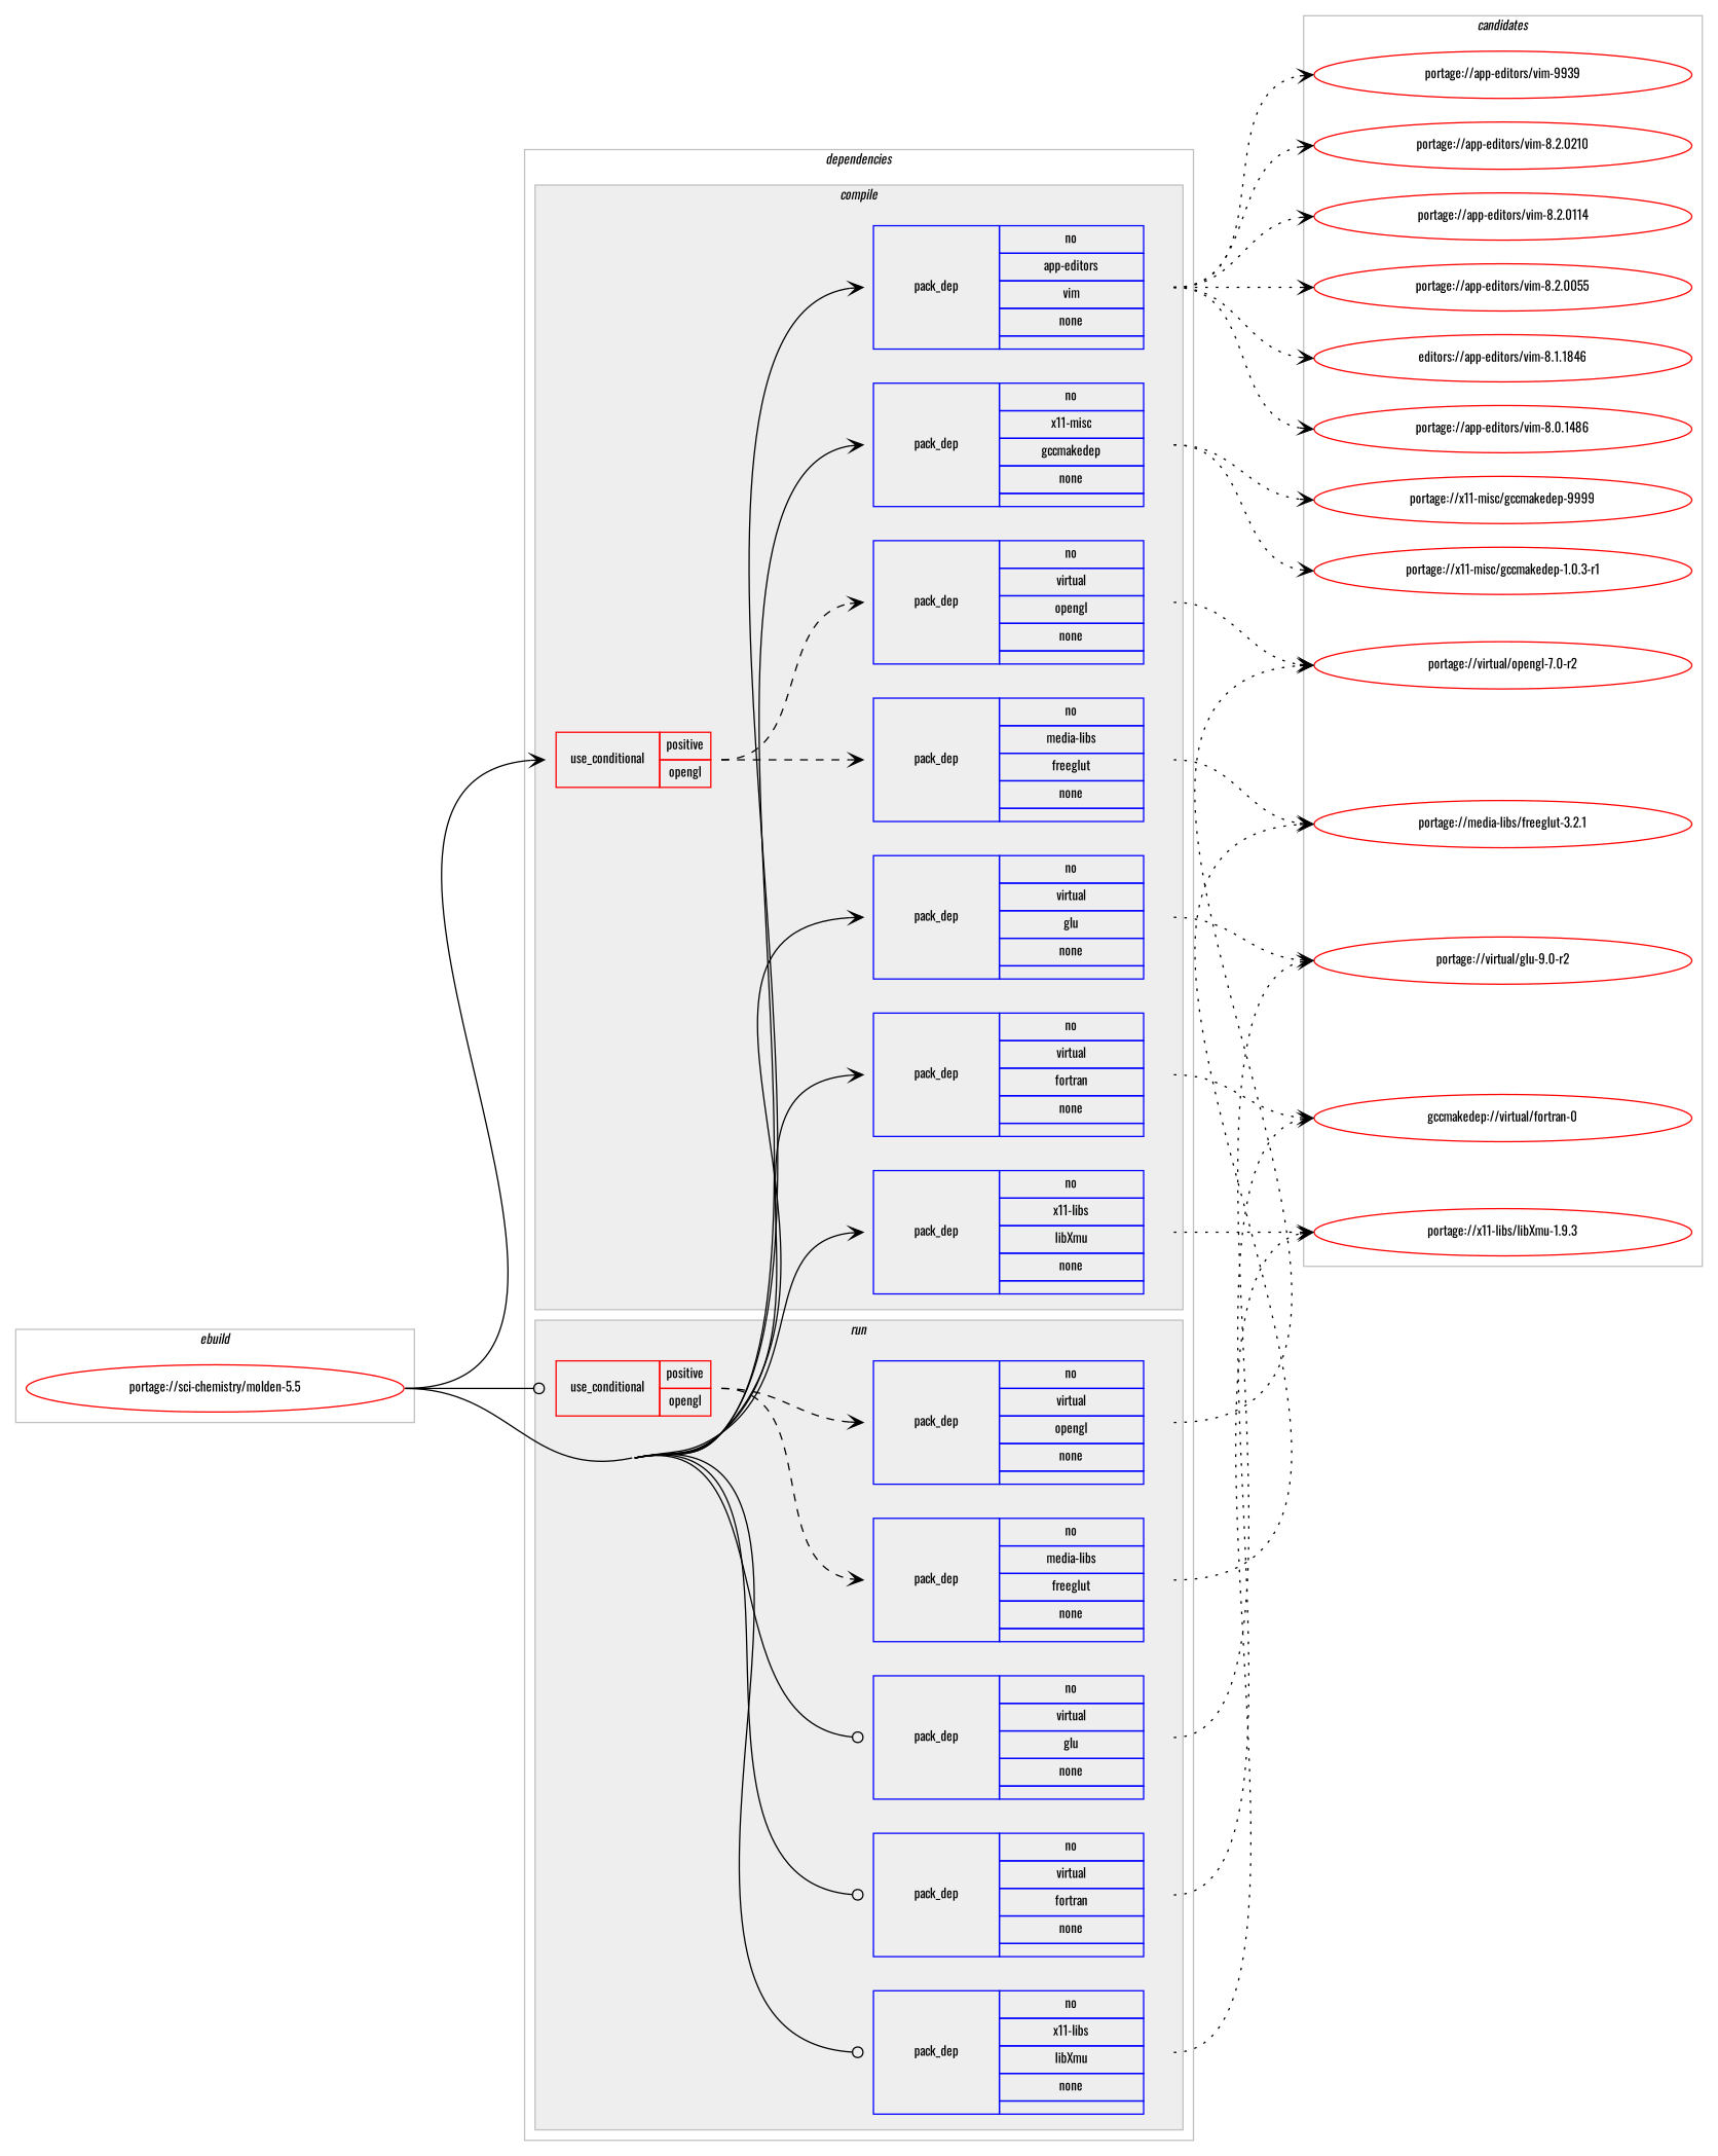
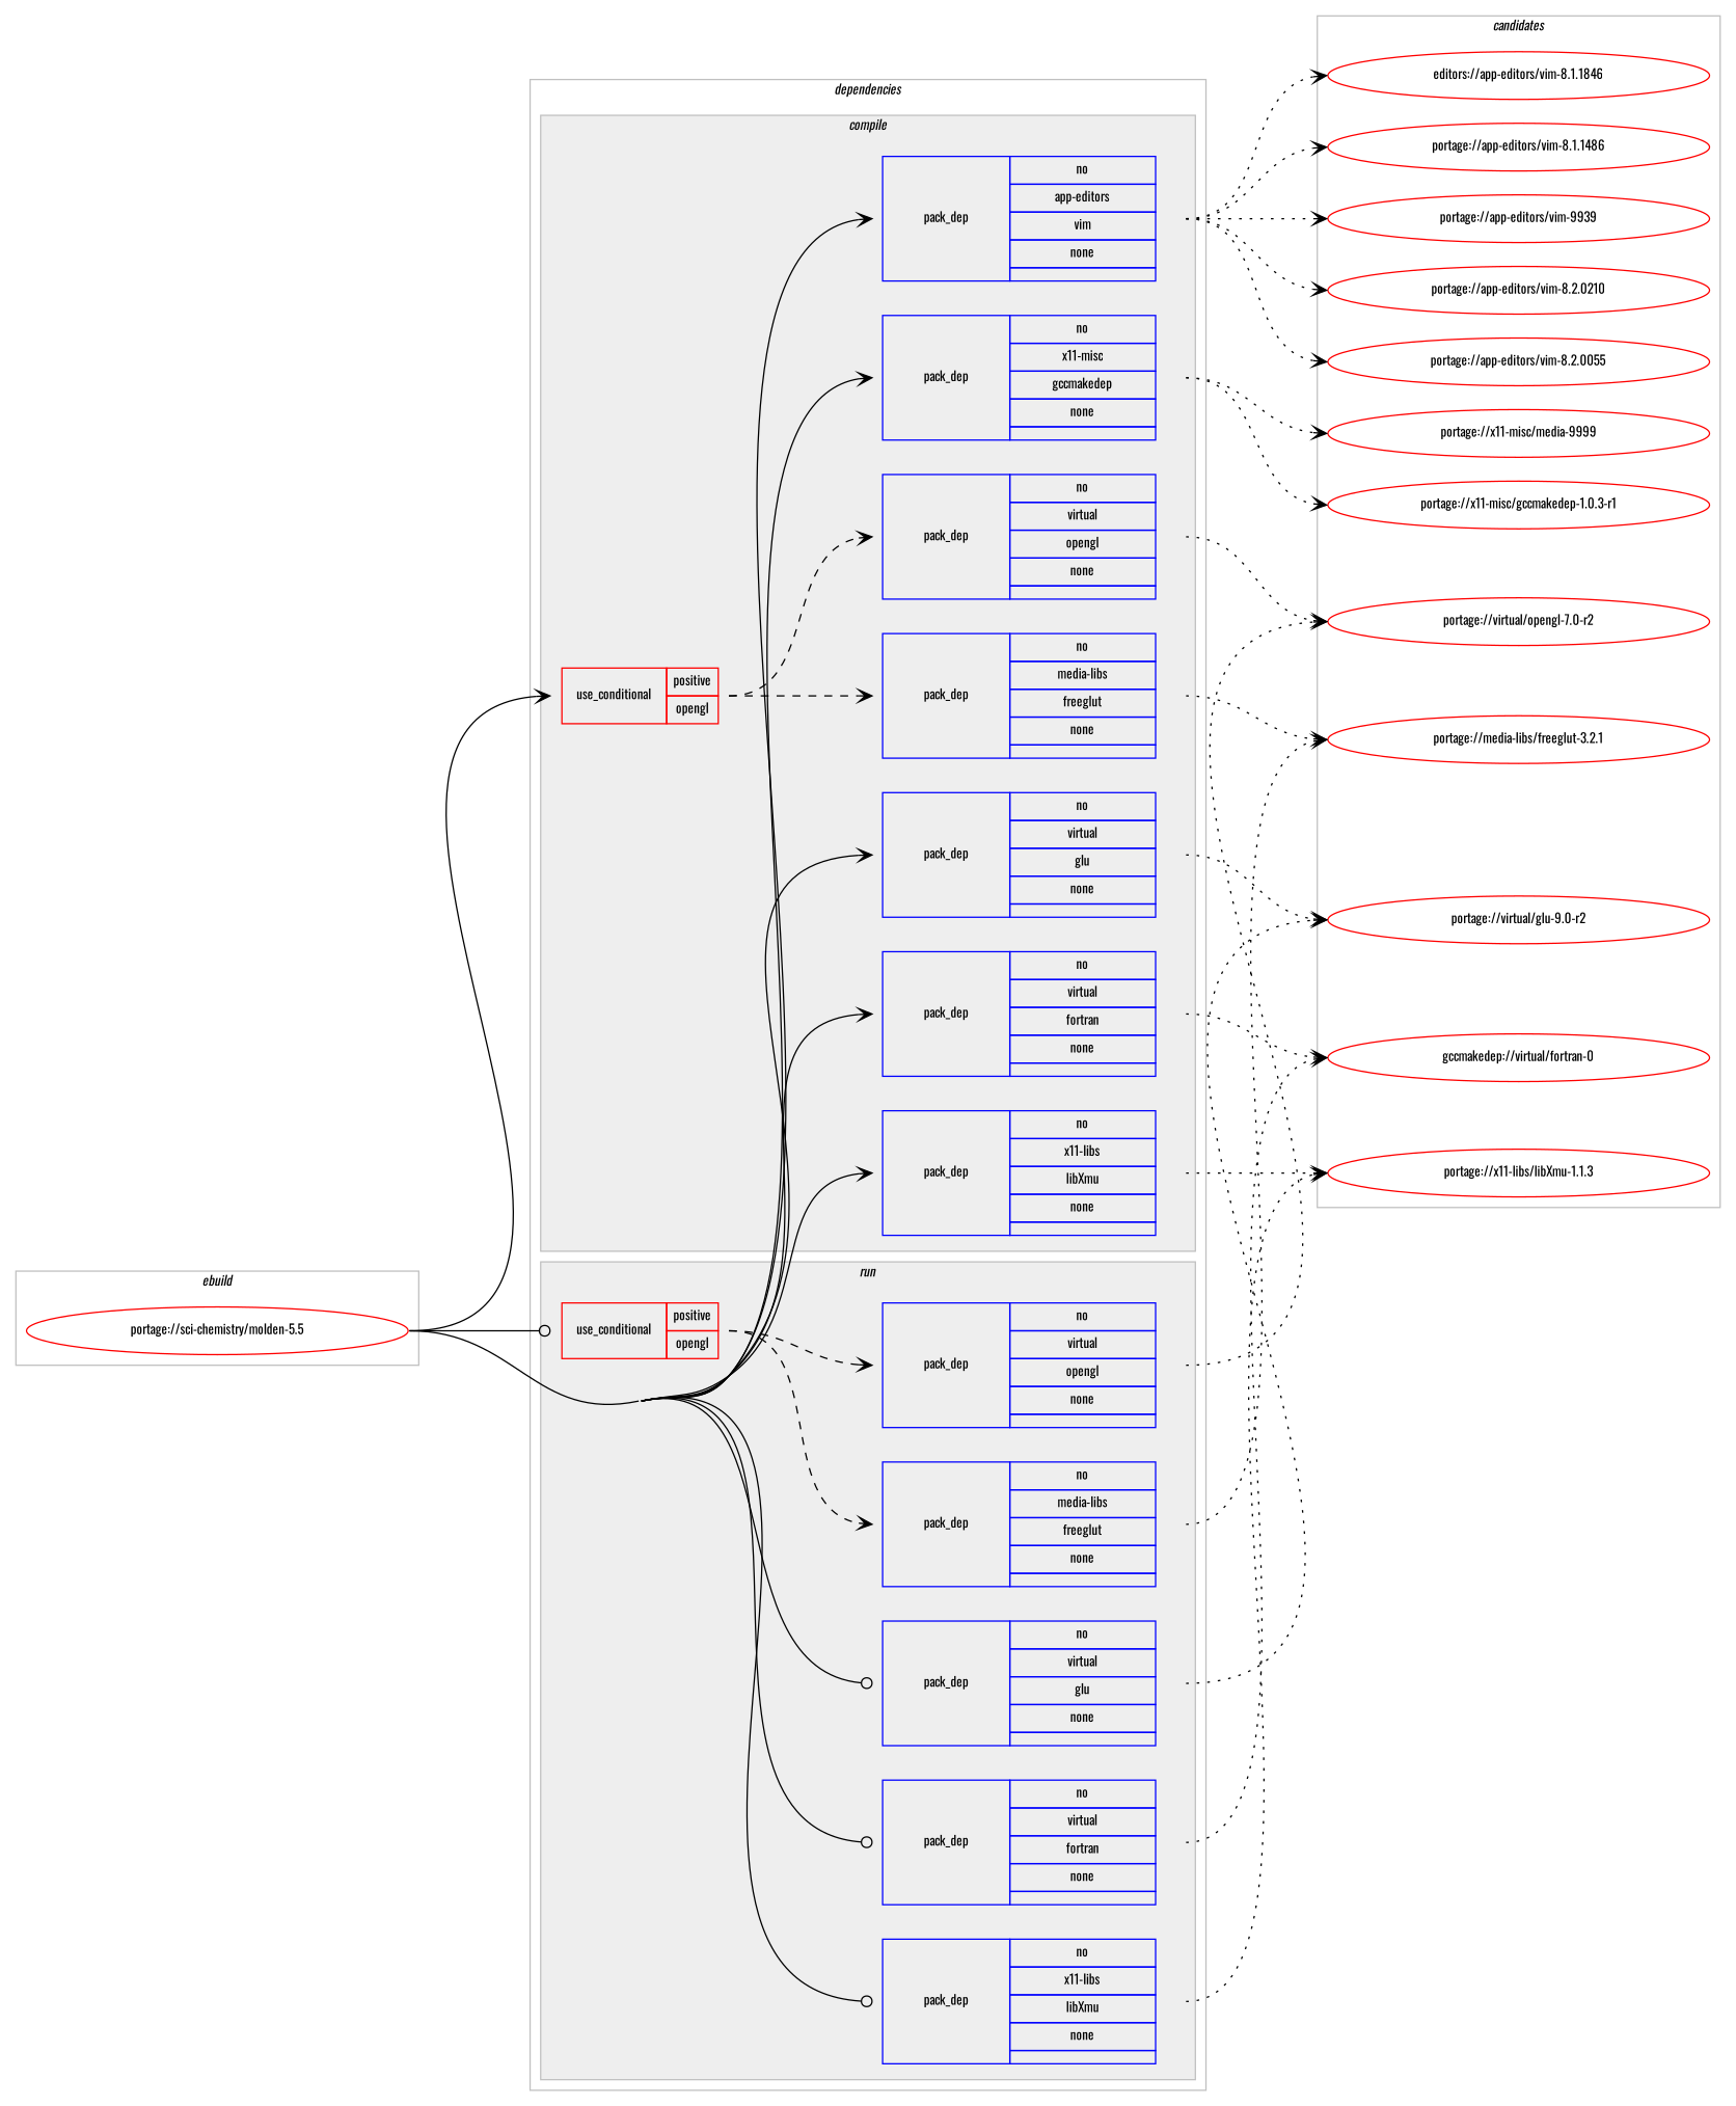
  digraph {
    compound=true
    concentrate=true
    fontname=Oswald
    fontsize=10
    newrank=true
    rankdir=LR
    ranksep=1.5
    node [color=red fontname=Oswald fontsize=10]
    edge [arrowhead=vee fontname=Oswald headport=w style=dotted tailport=e weight=100]
    n1 [label="portage://sci-chemistry/molden-5.5" width=4]
    n2 [color=blue label=<<TABLE BORDER="0" CELLBORDER="1" CELLSPACING="0" CELLPADDING="4" WIDTH="220"><TR><TD ROWSPAN="6" CELLPADDING="30">pack_dep</TD></TR><TR><TD WIDTH="110">no</TD></TR><TR><TD>media-libs</TD></TR><TR><TD>freeglut</TD></TR><TR><TD>none</TD></TR><TR><TD></TD></TR></TABLE>> shape=none]
    n3 [color=blue label=<<TABLE BORDER="0" CELLBORDER="1" CELLSPACING="0" CELLPADDING="4" WIDTH="220"><TR><TD ROWSPAN="6" CELLPADDING="30">pack_dep</TD></TR><TR><TD WIDTH="110">no</TD></TR><TR><TD>virtual</TD></TR><TR><TD>opengl</TD></TR><TR><TD>none</TD></TR><TR><TD></TD></TR></TABLE>> shape=none]
    n4 [label=<<TABLE BORDER="0" CELLBORDER="1" CELLSPACING="0" CELLPADDING="4"><TR><TD ROWSPAN="3" CELLPADDING="10">use_conditional</TD></TR><TR><TD>positive</TD></TR><TR><TD>opengl</TD></TR></TABLE>> shape=none]
    n5 [color=blue label=<<TABLE BORDER="0" CELLBORDER="1" CELLSPACING="0" CELLPADDING="4" WIDTH="220"><TR><TD ROWSPAN="6" CELLPADDING="30">pack_dep</TD></TR><TR><TD WIDTH="110">no</TD></TR><TR><TD>app-editors</TD></TR><TR><TD>vim</TD></TR><TR><TD>none</TD></TR><TR><TD></TD></TR></TABLE>> shape=none]
    n6 [color=blue label=<<TABLE BORDER="0" CELLBORDER="1" CELLSPACING="0" CELLPADDING="4" WIDTH="220"><TR><TD ROWSPAN="6" CELLPADDING="30">pack_dep</TD></TR><TR><TD WIDTH="110">no</TD></TR><TR><TD>virtual</TD></TR><TR><TD>fortran</TD></TR><TR><TD>none</TD></TR><TR><TD></TD></TR></TABLE>> shape=none]
    n7 [color=blue label=<<TABLE BORDER="0" CELLBORDER="1" CELLSPACING="0" CELLPADDING="4" WIDTH="220"><TR><TD ROWSPAN="6" CELLPADDING="30">pack_dep</TD></TR><TR><TD WIDTH="110">no</TD></TR><TR><TD>virtual</TD></TR><TR><TD>glu</TD></TR><TR><TD>none</TD></TR><TR><TD></TD></TR></TABLE>> shape=none]
    n8 [color=blue label=<<TABLE BORDER="0" CELLBORDER="1" CELLSPACING="0" CELLPADDING="4" WIDTH="220"><TR><TD ROWSPAN="6" CELLPADDING="30">pack_dep</TD></TR><TR><TD WIDTH="110">no</TD></TR><TR><TD>x11-libs</TD></TR><TR><TD>libXmu</TD></TR><TR><TD>none</TD></TR><TR><TD></TD></TR></TABLE>> shape=none]
    n9 [color=blue label=<<TABLE BORDER="0" CELLBORDER="1" CELLSPACING="0" CELLPADDING="4" WIDTH="220"><TR><TD ROWSPAN="6" CELLPADDING="30">pack_dep</TD></TR><TR><TD WIDTH="110">no</TD></TR><TR><TD>x11-misc</TD></TR><TR><TD>gccmakedep</TD></TR><TR><TD>none</TD></TR><TR><TD></TD></TR></TABLE>> shape=none]
    n10 [color=blue label=<<TABLE BORDER="0" CELLBORDER="1" CELLSPACING="0" CELLPADDING="4" WIDTH="220"><TR><TD ROWSPAN="6" CELLPADDING="30">pack_dep</TD></TR><TR><TD WIDTH="110">no</TD></TR><TR><TD>media-libs</TD></TR><TR><TD>freeglut</TD></TR><TR><TD>none</TD></TR><TR><TD></TD></TR></TABLE>> shape=none]
    n11 [color=blue label=<<TABLE BORDER="0" CELLBORDER="1" CELLSPACING="0" CELLPADDING="4" WIDTH="220"><TR><TD ROWSPAN="6" CELLPADDING="30">pack_dep</TD></TR><TR><TD WIDTH="110">no</TD></TR><TR><TD>virtual</TD></TR><TR><TD>opengl</TD></TR><TR><TD>none</TD></TR><TR><TD></TD></TR></TABLE>> shape=none]
    n12 [label=<<TABLE BORDER="0" CELLBORDER="1" CELLSPACING="0" CELLPADDING="4"><TR><TD ROWSPAN="3" CELLPADDING="10">use_conditional</TD></TR><TR><TD>positive</TD></TR><TR><TD>opengl</TD></TR></TABLE>> shape=none]
    n13 [color=blue label=<<TABLE BORDER="0" CELLBORDER="1" CELLSPACING="0" CELLPADDING="4" WIDTH="220"><TR><TD ROWSPAN="6" CELLPADDING="30">pack_dep</TD></TR><TR><TD WIDTH="110">no</TD></TR><TR><TD>virtual</TD></TR><TR><TD>fortran</TD></TR><TR><TD>none</TD></TR><TR><TD></TD></TR></TABLE>> shape=none]
    n14 [color=blue label=<<TABLE BORDER="0" CELLBORDER="1" CELLSPACING="0" CELLPADDING="4" WIDTH="220"><TR><TD ROWSPAN="6" CELLPADDING="30">pack_dep</TD></TR><TR><TD WIDTH="110">no</TD></TR><TR><TD>virtual</TD></TR><TR><TD>glu</TD></TR><TR><TD>none</TD></TR><TR><TD></TD></TR></TABLE>> shape=none]
    n15 [color=blue label=<<TABLE BORDER="0" CELLBORDER="1" CELLSPACING="0" CELLPADDING="4" WIDTH="220"><TR><TD ROWSPAN="6" CELLPADDING="30">pack_dep</TD></TR><TR><TD WIDTH="110">no</TD></TR><TR><TD>x11-libs</TD></TR><TR><TD>libXmu</TD></TR><TR><TD>none</TD></TR><TR><TD></TD></TR></TABLE>> shape=none]
    n16 [label="portage://media-libs/freeglut-3.2.1" width=4]
    n17 [label="portage://virtual/opengl-7.0-r2" width=4]
    n18 [label="portage://app-editors/vim-9939" width=4]
    n19 [label="portage://app-editors/vim-8.2.0210" width=4]
-   n20 [label="portage://app-editors/vim-8.2.0114" width=4]
    n21 [label="portage://app-editors/vim-8.2.0055" width=4]
    n22 [label="editors://app-editors/vim-8.1.1846" width=4]
-   n23 [label="portage://app-editors/vim-8.0.1486" width=4]
+   n23 [label="portage://app-editors/vim-8.1.1486" width=4]
    n24 [label="gccmakedep://virtual/fortran-0" width=4]
    n25 [label="portage://virtual/glu-9.0-r2" width=4]
-   n26 [label="portage://x11-libs/libXmu-1.9.3" width=4]
-   n27 [label="portage://x11-misc/gccmakedep-9999" width=4]
+   n26 [label="portage://x11-libs/libXmu-1.1.3" width=4]
+   n27 [label="portage://x11-misc/media-9999" width=4]
    n28 [label="portage://x11-misc/gccmakedep-1.0.3-r1" width=4]
    subgraph cluster_1 {
      color=gray
      label=<<i>ebuild</i>>
      rank=same
      n1
    }
    subgraph cluster_2 {
      color=gray
      label=<<i>dependencies</i>>
      subgraph cluster_3 {
        color=gray
        fillcolor="#eeeeee"
        label=<<i>compile</i>>
        style=filled
        subgraph sub_4 {
          color=gray
          fillcolor="#eeeeee"
          label=<<i>compile</i>>
          style=filled
          n4
          subgraph sub_5 {
            color=gray
            fillcolor="#eeeeee"
            label=<<i>compile</i>>
            style=filled
            n2
          }
          subgraph sub_6 {
            color=gray
            fillcolor="#eeeeee"
            label=<<i>compile</i>>
            style=filled
            n3
          }
        }
        subgraph sub_7 {
          color=gray
          fillcolor="#eeeeee"
          label=<<i>compile</i>>
          style=filled
          n5
        }
        subgraph sub_8 {
          color=gray
          fillcolor="#eeeeee"
          label=<<i>compile</i>>
          style=filled
          n6
        }
        subgraph sub_9 {
          color=gray
          fillcolor="#eeeeee"
          label=<<i>compile</i>>
          style=filled
          n7
        }
        subgraph sub_10 {
          color=gray
          fillcolor="#eeeeee"
          label=<<i>compile</i>>
          style=filled
          n8
        }
        subgraph sub_11 {
          color=gray
          fillcolor="#eeeeee"
          label=<<i>compile</i>>
          style=filled
          n9
        }
      }
      subgraph cluster_12 {
        color=gray
        fillcolor="#eeeeee"
        label=<<i>compile and run</i>>
        style=filled
      }
      subgraph cluster_13 {
        color=gray
        fillcolor="#eeeeee"
        label=<<i>run</i>>
        style=filled
        subgraph sub_14 {
          color=gray
          fillcolor="#eeeeee"
          label=<<i>run</i>>
          style=filled
          n12
          subgraph sub_15 {
            color=gray
            fillcolor="#eeeeee"
            label=<<i>run</i>>
            style=filled
            n10
          }
          subgraph sub_16 {
            color=gray
            fillcolor="#eeeeee"
            label=<<i>run</i>>
            style=filled
            n11
          }
        }
        subgraph sub_17 {
          color=gray
          fillcolor="#eeeeee"
          label=<<i>run</i>>
          style=filled
          n13
        }
        subgraph sub_18 {
          color=gray
          fillcolor="#eeeeee"
          label=<<i>run</i>>
          style=filled
          n14
        }
        subgraph sub_19 {
          color=gray
          fillcolor="#eeeeee"
          label=<<i>run</i>>
          style=filled
          n15
        }
      }
    }
    subgraph cluster_20 {
      color=gray
      label=<<i>candidates</i>>
      rank=same
      subgraph sub_21 {
        color=black
        label=<<i>candidates</i>>
        nodesep=1
        rank=same
        n16
      }
      subgraph sub_22 {
        color=black
        label=<<i>candidates</i>>
        nodesep=1
        rank=same
        n17
      }
      subgraph sub_23 {
        color=black
        label=<<i>candidates</i>>
        nodesep=1
        rank=same
        n18
        n19
-       n20
        n21
        n22
        n23
      }
      subgraph sub_24 {
        color=black
        label=<<i>candidates</i>>
        nodesep=1
        rank=same
        n24
      }
      subgraph sub_25 {
        color=black
        label=<<i>candidates</i>>
        nodesep=1
        rank=same
        n25
      }
      subgraph sub_26 {
        color=black
        label=<<i>candidates</i>>
        nodesep=1
        rank=same
        n26
      }
      subgraph sub_27 {
        color=black
        label=<<i>candidates</i>>
        nodesep=1
        rank=same
        n27
        n28
      }
      subgraph sub_28 {
        color=black
        label=<<i>candidates</i>>
        nodesep=1
        rank=same
        n16
      }
      subgraph sub_29 {
        color=black
        label=<<i>candidates</i>>
        nodesep=1
        rank=same
        n17
      }
      subgraph sub_30 {
        color=black
        label=<<i>candidates</i>>
        nodesep=1
        rank=same
        n24
      }
      subgraph sub_31 {
        color=black
        label=<<i>candidates</i>>
        nodesep=1
        rank=same
        n25
      }
      subgraph sub_32 {
        color=black
        label=<<i>candidates</i>>
        nodesep=1
        rank=same
        n26
      }
    }
    n1 -> n4 [style=solid weight=20]
    n1 -> n5 [style=solid weight=20]
    n1 -> n6 [style=solid weight=20]
    n1 -> n7 [style=solid weight=20]
    n1 -> n8 [style=solid weight=20]
    n1 -> n9 [style=solid weight=20]
    n1 -> n12 [arrowhead=odot style=solid weight=20]
    n1 -> n13 [arrowhead=odot style=solid weight=20]
    n1 -> n14 [arrowhead=odot style=solid weight=20]
    n1 -> n15 [arrowhead=odot style=solid weight=20]
    n2 -> n16
    n3 -> n17
    n4 -> n2 [style=dashed weight=20]
    n4 -> n3 [style=dashed weight=20]
    n5 -> n18
    n5 -> n19
-   n5 -> n20
    n5 -> n21
    n5 -> n22
    n5 -> n23
    n6 -> n24
    n7 -> n25
    n8 -> n26
    n9 -> n27
    n9 -> n28
    n10 -> n16
    n11 -> n17
    n12 -> n10 [style=dashed weight=20]
    n12 -> n11 [style=dashed weight=20]
    n13 -> n24
    n14 -> n25
    n15 -> n26
  }
